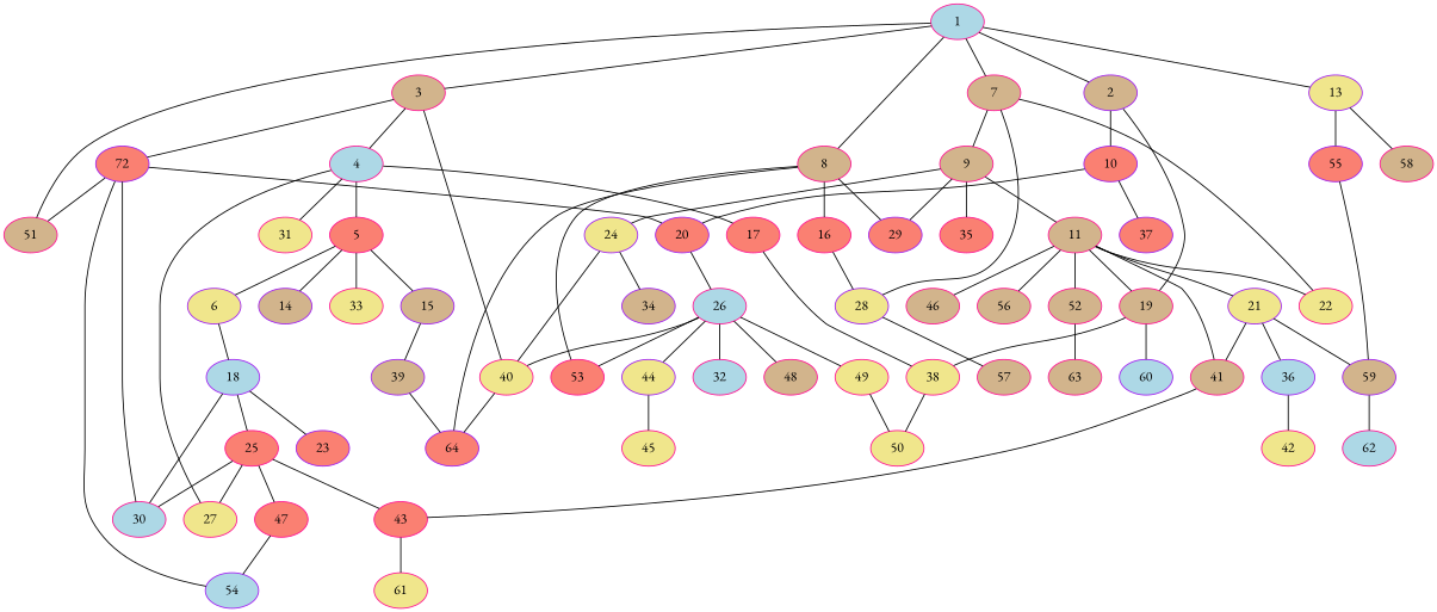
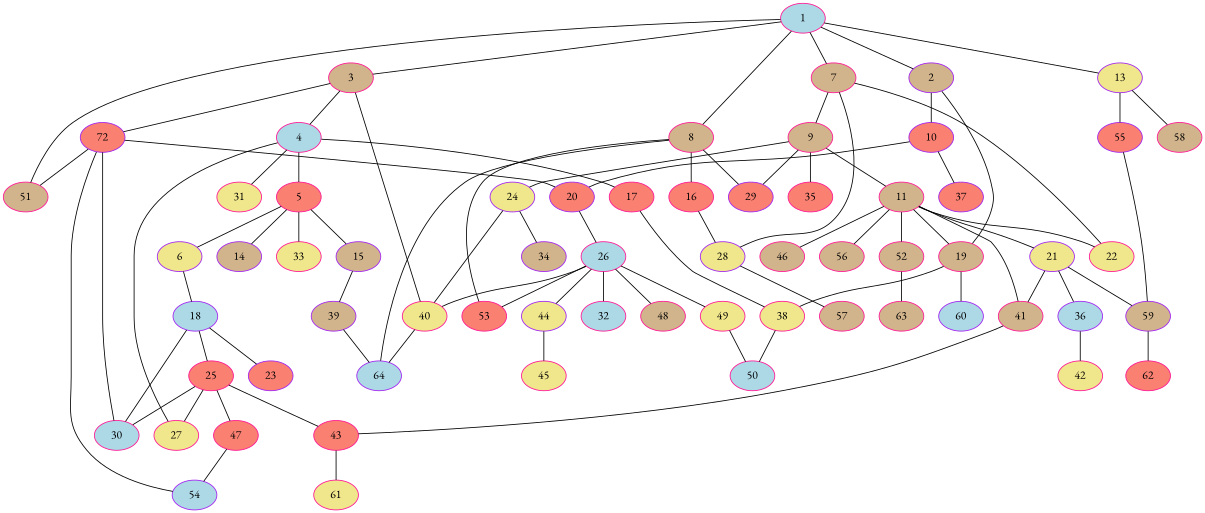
  graph {
    fontname="EB Garamond"
    node [color=deeppink fillcolor=tan fontname="EB Garamond" style=filled]
    edge [fontname="EB Garamond"]
    1 [fillcolor=lightblue]
    2 [color=purple]
    3
    7
    8
    13 [color=purple fillcolor=khaki]
    51
    10 [color=purple fillcolor=salmon]
    19
    4 [fillcolor=lightblue]
    n11 [color=purple fillcolor=salmon label=72]
    40 [fillcolor=khaki]
    9
    22 [fillcolor=khaki]
    28 [color=purple fillcolor=khaki]
    16 [fillcolor=salmon]
    29 [color=purple fillcolor=salmon]
    53 [fillcolor=salmon]
-   64 [color=purple fillcolor=salmon]
+   64 [color=purple fillcolor=lightblue]
    55 [color=purple fillcolor=salmon]
    58
    20 [color=purple fillcolor=salmon]
    37 [color=purple fillcolor=salmon]
    38 [fillcolor=khaki]
    60 [color=purple fillcolor=lightblue]
    5 [fillcolor=salmon]
    17 [fillcolor=salmon]
    27 [fillcolor=khaki]
    31 [fillcolor=khaki]
    30 [fillcolor=lightblue]
    54 [color=purple fillcolor=lightblue]
    6 [color=purple fillcolor=khaki]
    14 [color=purple]
    15 [color=purple]
    33 [fillcolor=khaki]
    18 [color=purple fillcolor=lightblue]
    39 [color=purple]
    23 [color=purple fillcolor=salmon]
    25 [fillcolor=salmon]
    11
    24 [color=purple fillcolor=khaki]
    35 [fillcolor=salmon]
    57
    21 [color=purple fillcolor=khaki]
    41
    46
    52
    56
    34 [color=purple]
    26 [fillcolor=lightblue]
    36 [color=purple fillcolor=lightblue]
    59 [color=purple]
    43 [fillcolor=salmon]
    63
-   50 [fillcolor=khaki]
+   50 [fillcolor=lightblue]
    47 [fillcolor=salmon]
    32 [fillcolor=lightblue]
    44 [color=purple fillcolor=khaki]
    48
    49 [fillcolor=khaki]
    42 [fillcolor=khaki]
-   62 [fillcolor=lightblue]
+   62 [fillcolor=salmon]
    61 [fillcolor=khaki]
    45 [fillcolor=khaki]
    1 -- 2
    1 -- 3
    1 -- 7
    1 -- 8
    1 -- 13
    1 -- 51
    2 -- 10
    2 -- 19
    3 -- 4
    3 -- n11
    3 -- 40
    7 -- 9
    7 -- 22
    7 -- 28
    8 -- 16
    8 -- 29
    8 -- 53
    8 -- 64
    13 -- 55
    13 -- 58
    10 -- 20
    10 -- 37
    19 -- 38
    19 -- 60
    4 -- 5
    4 -- 17
    4 -- 27
    4 -- 31
    n11 -- 51
    n11 -- 20
    n11 -- 30
    n11 -- 54
    40 -- 64
    9 -- 29
    9 -- 11
    9 -- 24
    9 -- 35
    28 -- 57
    16 -- 28
    55 -- 59
    20 -- 26
    38 -- 50
    5 -- 6
    5 -- 14
    5 -- 15
    5 -- 33
    17 -- 38
    6 -- 18
    15 -- 39
    18 -- 30
    18 -- 23
    18 -- 25
    39 -- 64
    25 -- 27
    25 -- 30
    25 -- 43
    25 -- 47
    11 -- 19
    11 -- 22
    11 -- 21
    11 -- 41
    11 -- 46
    11 -- 52
    11 -- 56
    24 -- 40
    24 -- 34
    21 -- 41
    21 -- 36
    21 -- 59
    41 -- 43
    52 -- 63
    26 -- 40
    26 -- 53
    26 -- 32
    26 -- 44
    26 -- 48
    26 -- 49
    36 -- 42
    59 -- 62
    43 -- 61
    47 -- 54
    44 -- 45
    49 -- 50
  }
